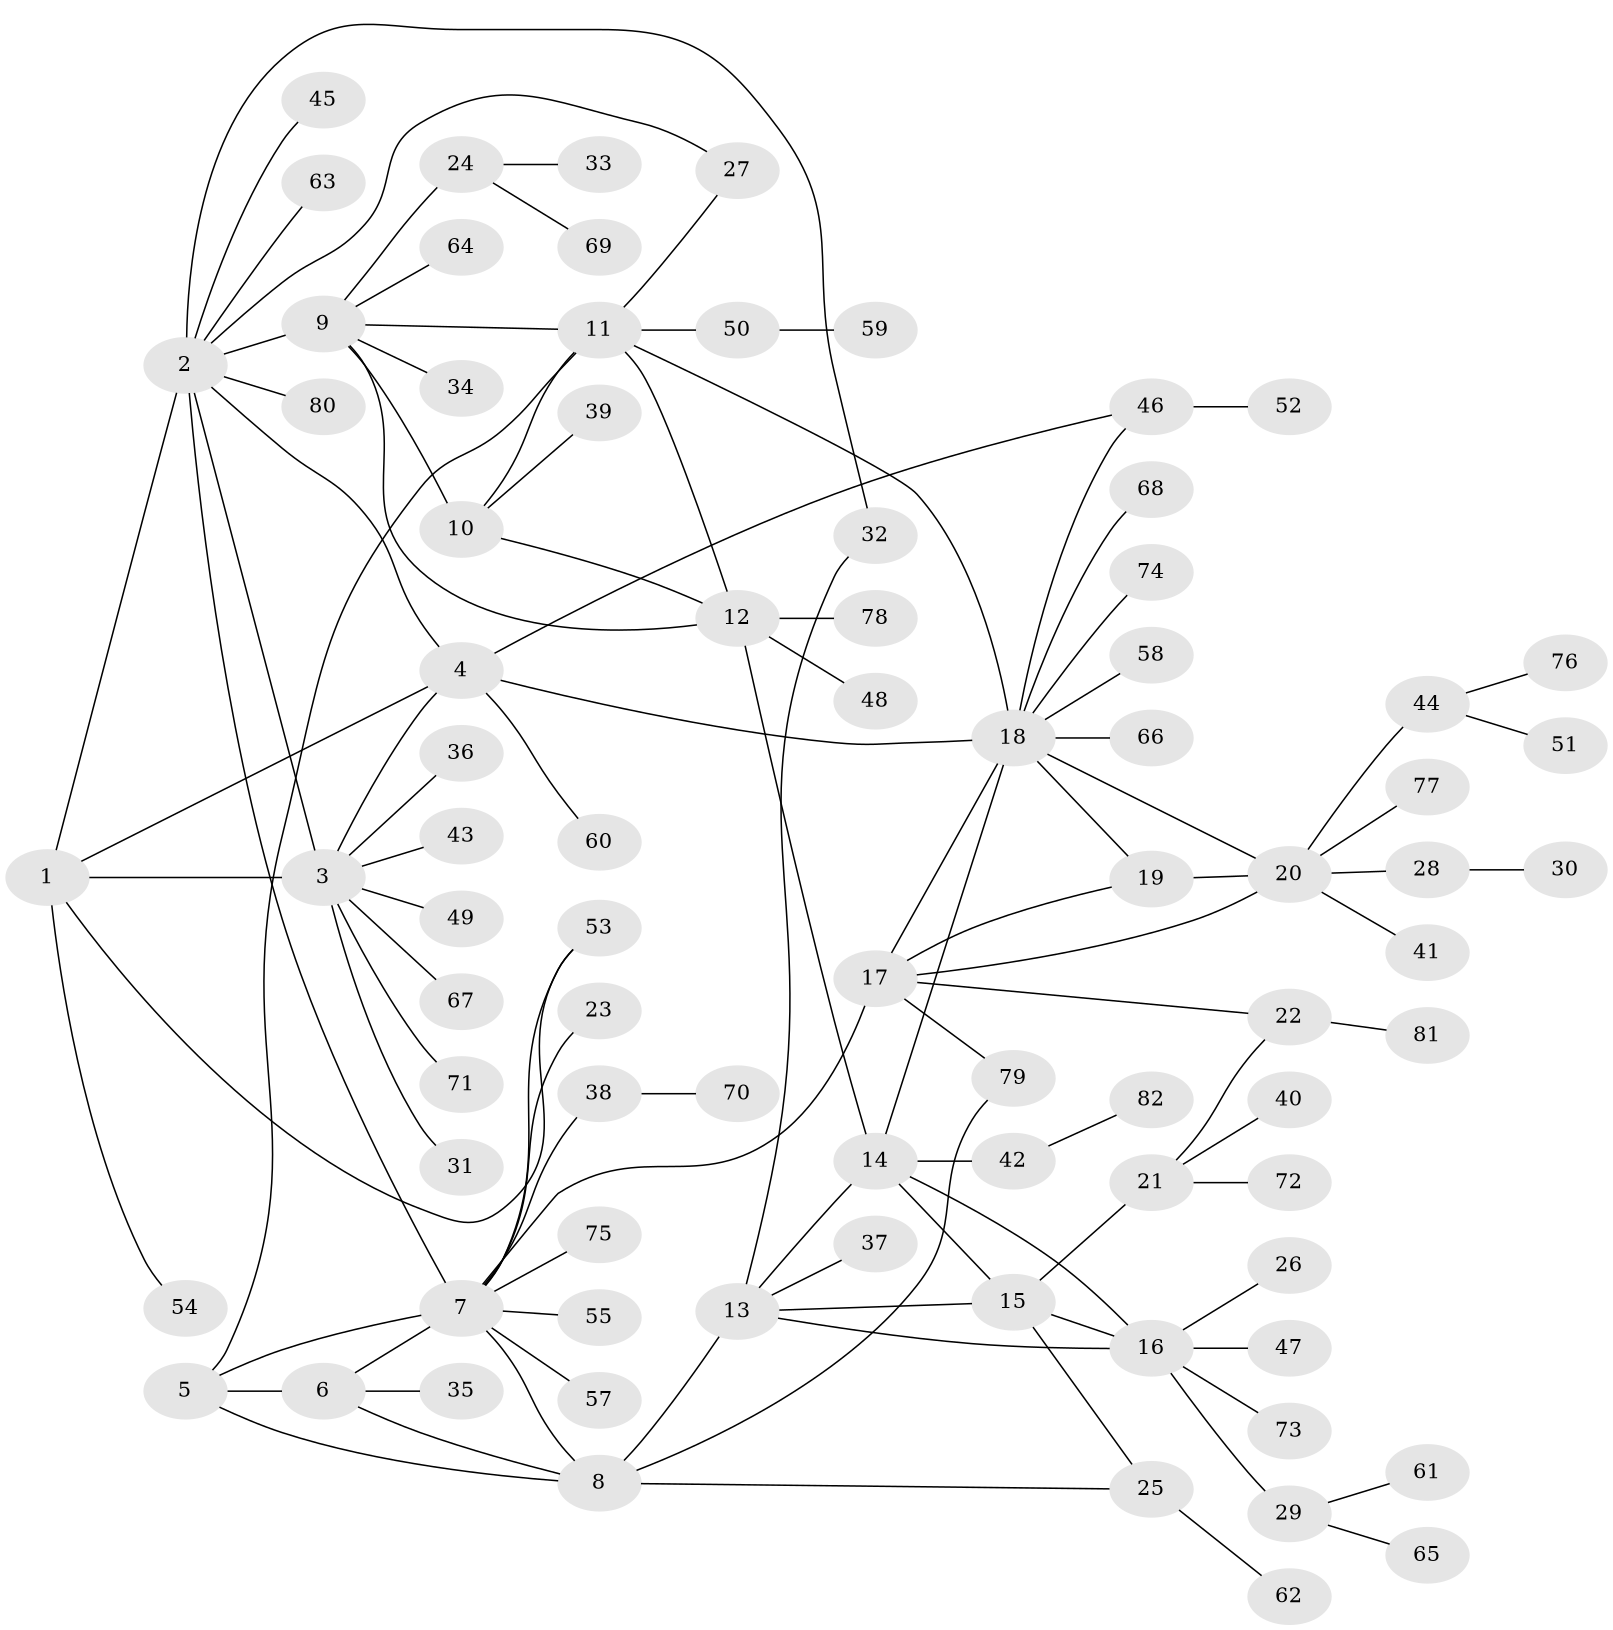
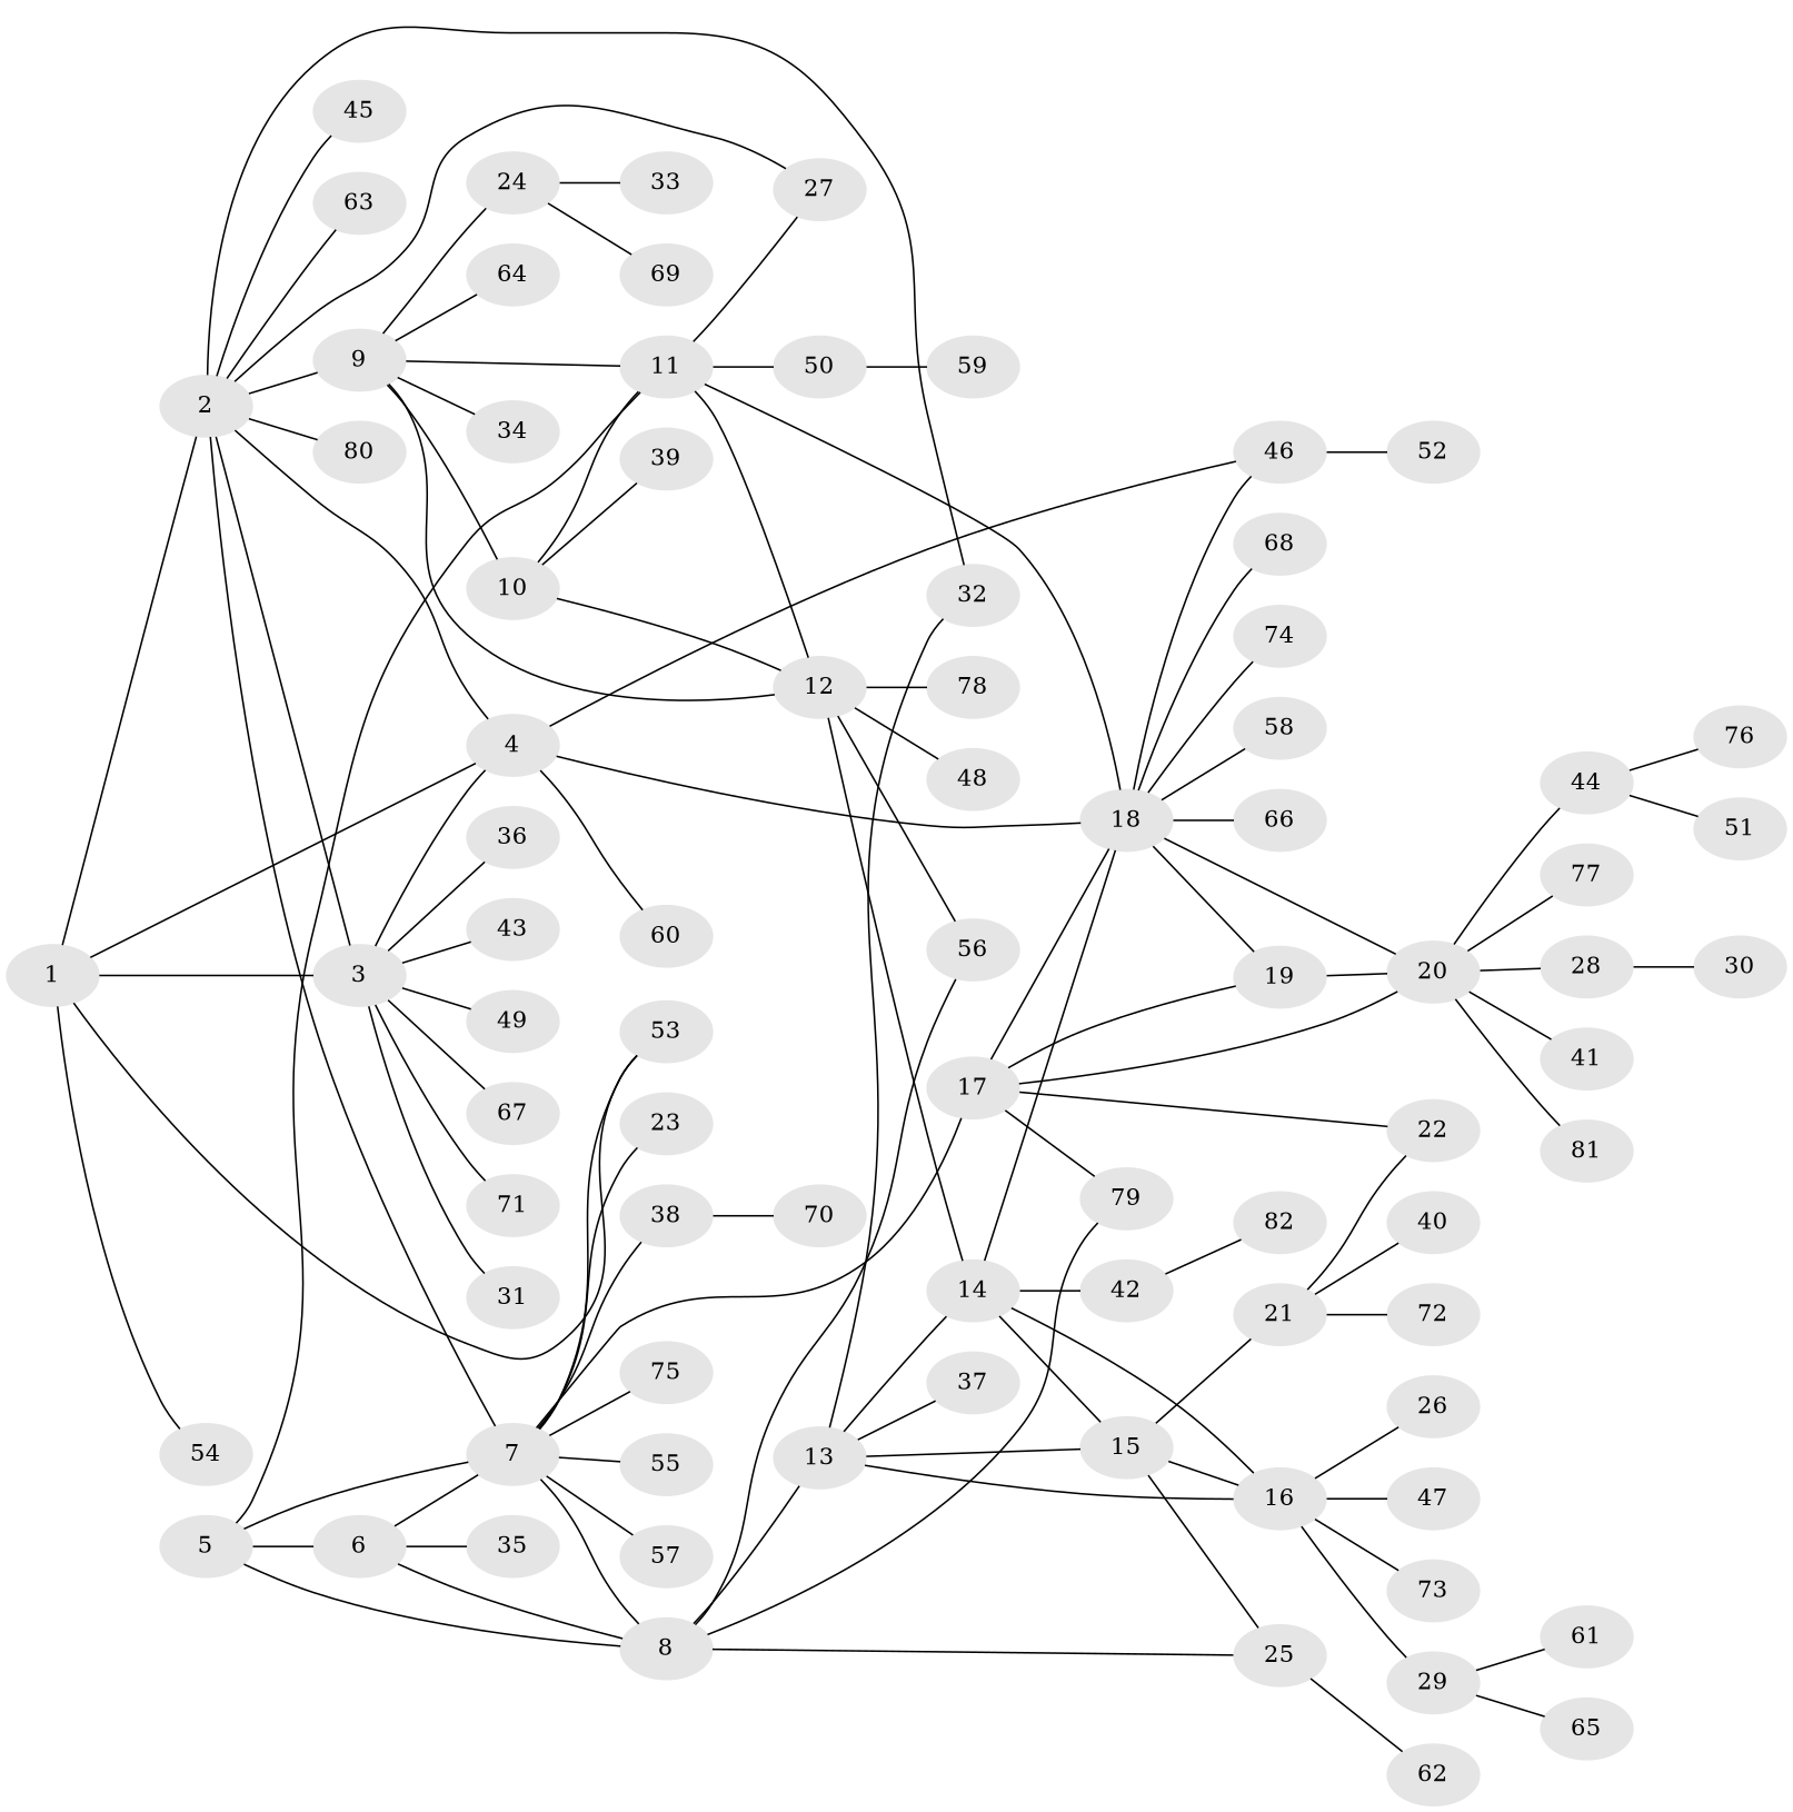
  graph {
    rankdir=LR
    node [color=gray90 style=filled]
    1
    2
    3
    4
    53
    54
    7
    9
    27
    32
    45
    63
    80
    31
    36
    43
    49
    67
    71
    18
    46
    60
    8
    17
    23
    38
    55
    57
    75
    11
    10
    12
    24
    34
    64
    14
    15
    16
    42
    19
    20
    58
    66
    68
    74
    52
    5
    6
    35
    13
    25
+   56
    79
    50
    22
    70
    37
    62
    39
    48
    78
    33
    69
    59
    21
    26
    29
    47
    73
    82
    40
    72
    61
    65
    28
    41
    44
    77
    81
    30
    51
    76
    1 -- 2
    1 -- 3
    1 -- 4
    1 -- 53
    1 -- 54
    2 -- 3
    2 -- 4
    2 -- 7
    2 -- 9
    2 -- 27
    2 -- 32
    2 -- 45
    2 -- 63
    2 -- 80
    3 -- 4
    3 -- 31
    3 -- 36
    3 -- 43
    3 -- 49
    3 -- 67
    3 -- 71
    4 -- 18
    4 -- 46
    4 -- 60
    7 -- 53
    7 -- 8
    7 -- 17
    7 -- 23
    7 -- 38
    7 -- 55
    7 -- 57
    7 -- 75
    9 -- 11
    9 -- 10
    9 -- 12
    9 -- 24
    9 -- 34
    9 -- 64
    18 -- 46
    18 -- 19
    18 -- 20
    18 -- 58
    18 -- 66
    18 -- 68
    18 -- 74
    46 -- 52
    8 -- 13
    8 -- 25
+   8 -- 56
    8 -- 79
    17 -- 18
    17 -- 19
    17 -- 20
    17 -- 79
    17 -- 22
    38 -- 70
    11 -- 27
    11 -- 18
    11 -- 12
    11 -- 50
    10 -- 11
    10 -- 12
    10 -- 39
    12 -- 14
+   12 -- 56
    12 -- 48
    12 -- 78
    24 -- 33
    24 -- 69
    14 -- 18
    14 -- 15
    14 -- 16
    14 -- 42
    15 -- 16
    15 -- 25
    15 -- 21
    16 -- 26
    16 -- 29
    16 -- 47
    16 -- 73
    42 -- 82
    19 -- 20
    20 -- 28
    20 -- 41
    20 -- 44
    20 -- 77
    5 -- 7
    5 -- 8
    5 -- 11
    5 -- 6
    6 -- 7
    6 -- 8
    6 -- 35
    13 -- 32
    13 -- 14
    13 -- 15
    13 -- 16
    13 -- 37
    25 -- 62
    50 -- 59
-   22 -- 81
+   20 -- 81
    21 -- 22
    21 -- 40
    21 -- 72
    29 -- 61
    29 -- 65
    28 -- 30
    44 -- 51
    44 -- 76
  }
